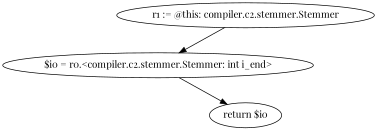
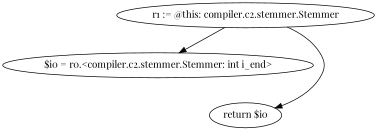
  digraph {
    fontname="Playfair Display"
    node [fontname="Playfair Display"]
    edge [fontname="Playfair Display"]
    n1 [label="r1 := @this: compiler.c2.stemmer.Stemmer"]
    "$i0 = r0.<compiler.c2.stemmer.Stemmer: int i_end>"
    "return $i0"
    n1 -> "$i0 = r0.<compiler.c2.stemmer.Stemmer: int i_end>"
-   "$i0 = r0.<compiler.c2.stemmer.Stemmer: int i_end>" -> "return $i0"
+   n1 -> "return $i0"
  }
